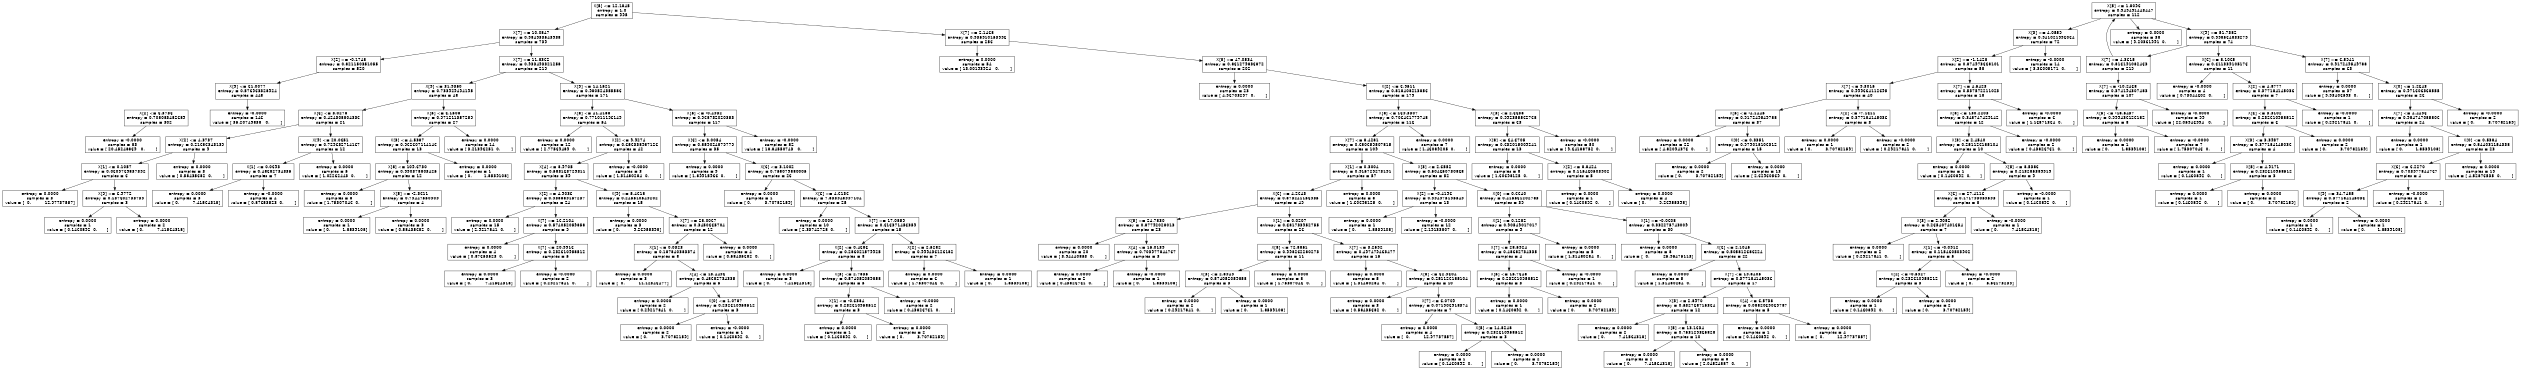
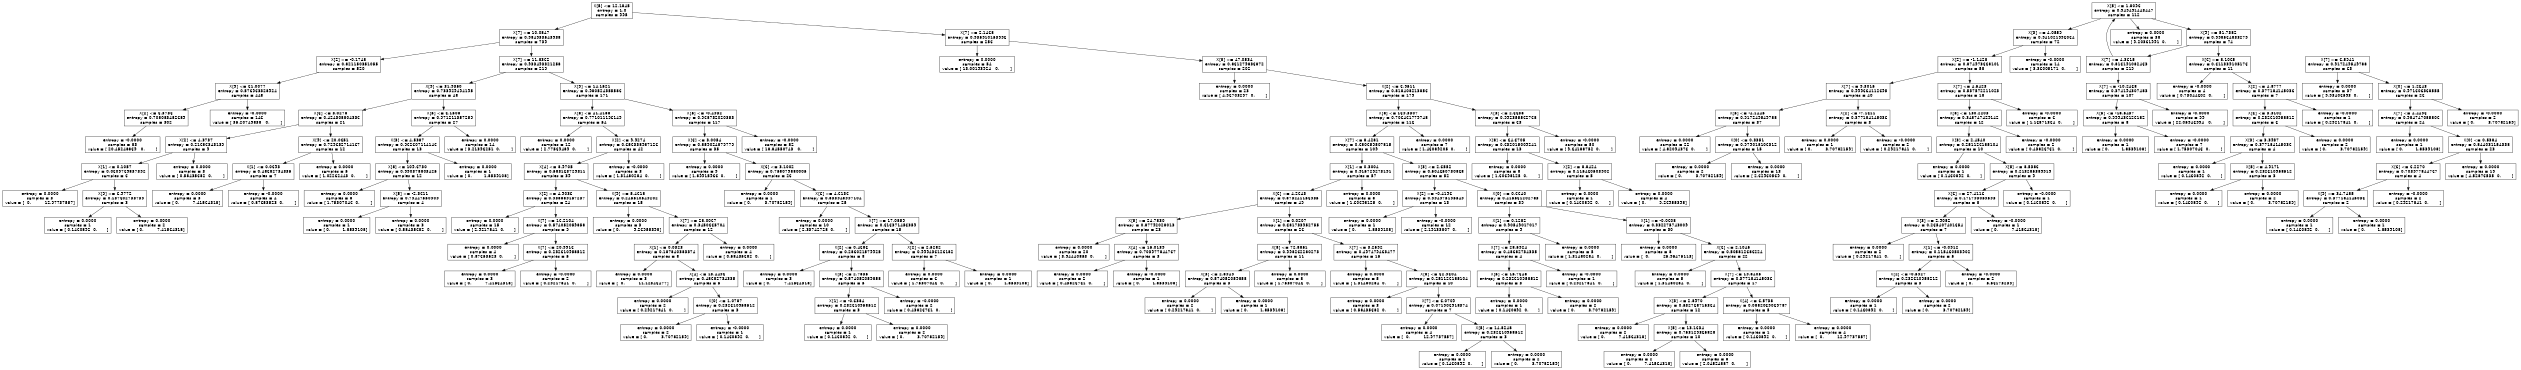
  digraph {
    fontname="DejaVu Sans"
    node [fontname="DejaVu Sans" shape=box]
    edge [fontname="DejaVu Sans"]
    n1 [label="X[5] <= 12.1845\nentropy = 1.0\nsamples = 995"]
    n2 [label="X[7] <= 10.0847\nentropy = 0.984933543938\nsamples = 739"]
    n3 [label="X[7] <= 2.1468\nentropy = 0.935910153996\nsamples = 256"]
    n4 [label="X[2] <= -0.1748\nentropy = 0.821150351055\nsamples = 520"]
    n5 [label="X[7] <= 11.8362\nentropy = 0.933493321258\nsamples = 219"]
    n6 [label="entropy = 0.0000\nsamples = 54\nvalue = [ 13.00193924   0.        ]"]
    n7 [label="X[8] <= 47.0534\nentropy = 0.861279836872\nsamples = 202"]
    n8 [label="X[9] <= 61.0077\nentropy = 0.576963328924\nsamples = 448"]
    n9 [label="X[9] <= 31.9350\nentropy = 0.733929494195\nsamples = 48"]
    n10 [label="X[9] <= 14.1521\nentropy = 0.980524355586\nsamples = 171"]
    n11 [label="X[3] <= 4.0559\nentropy = 0.941021996064\nsamples = 72"]
    n12 [label="X[2] <= -1.1428\nentropy = 0.874973668101\nsamples = 58"]
    n13 [label="entropy = -0.0000\nsamples = 14\nvalue = [ 3.36005171  0.        ]"]
    n14 [label="X[2] <= 6.3736\nentropy = 0.708083482689\nsamples = 302"]
    n15 [label="entropy = -0.0000\nsamples = 146\nvalue = [ 35.20749838   0.        ]"]
    n16 [label="X[7] <= 9.3015\nentropy = 0.999664112695\nsamples = 40"]
    n17 [label="X[7] <= 4.5423\nentropy = 0.537572211023\nsamples = 18"]
    n18 [label="X[5] <= -4.1445\nentropy = 0.917249549788\nsamples = 37"]
    n19 [label="X[2] <= -7.1611\nentropy = 0.377184145036\nsamples = 3"]
    n20 [label="X[8] <= 130.2203\nentropy = 0.348747429142\nsamples = 12"]
    n21 [label="entropy = -0.0000\nsamples = 6\nvalue = [ 1.16871364  0.        ]"]
    n22 [label="entropy = 0.0000\nsamples = 22\nvalue = [ 4.82094376  0.        ]"]
    n23 [label="X[0] <= 0.3351\nentropy = 0.979018106312\nsamples = 15"]
    n24 [label="entropy = 0.0000\nsamples = 1\nvalue = [ 0.          3.70782159]"]
    n25 [label="entropy = -0.0000\nsamples = 2\nvalue = [ 0.29217841  0.        ]"]
    n26 [label="entropy = 0.0000\nsamples = 2\nvalue = [ 0.          3.70782159]"]
    n27 [label="entropy = 0.0000\nsamples = 13\nvalue = [ 2.62960569  0.        ]"]
    n28 [label="X[3] <= 2.4540\nentropy = 0.251126185104\nsamples = 10"]
    n29 [label="entropy = -0.0000\nsamples = 2\nvalue = [ 0.43826761  0.        ]"]
    n30 [label="entropy = 0.0000\nsamples = 1\nvalue = [ 0.1460892  0.       ]"]
    n31 [label="X[5] <= 8.5386\nentropy = 0.213285389919\nsamples = 9"]
    n32 [label="X[6] <= 27.4116\nentropy = 0.171793059593\nsamples = 8"]
    n33 [label="entropy = -0.0000\nsamples = 1\nvalue = [ 0.1460892  0.       ]"]
    n34 [label="X[3] <= 2.9082\nentropy = 0.265407401654\nsamples = 7"]
    n35 [label="entropy = -0.0000\nsamples = 1\nvalue = [ 0.          7.41564318]"]
    n36 [label="entropy = 0.0000\nsamples = 2\nvalue = [ 0.29217841  0.        ]"]
    n37 [label="X[1] <= -0.0912\nentropy = 0.115460503902\nsamples = 5"]
    n38 [label="X[2] <= -0.5927\nentropy = 0.232610958212\nsamples = 3"]
    n39 [label="entropy = -0.0000\nsamples = 2\nvalue = [ 0.          5.56173239]"]
    n40 [label="entropy = 0.0000\nsamples = 1\nvalue = [ 0.1460892  0.       ]"]
    n41 [label="entropy = 0.0000\nsamples = 2\nvalue = [ 0.          3.70782159]"]
    n42 [label="entropy = -0.0000\nsamples = 83\nvalue = [ 20.45248869   0.        ]"]
    n43 [label="X[7] <= 4.3615\nentropy = 0.816191082463\nsamples = 219"]
    n44 [label="X[7] <= -10.2468\nentropy = 0.374194307483\nsamples = 107"]
    n45 [label="X[5] <= 1.8096\nentropy = 0.949491443447\nsamples = 112"]
    n46 [label="X[5] <= -18.5437\nentropy = 0.999436126182\nsamples = 8"]
    n47 [label="entropy = -0.0000\nsamples = 99\nvalue = [ 22.05946994   0.        ]"]
    n48 [label="entropy = 0.0000\nsamples = 38\nvalue = [ 9.20361991  0.        ]"]
    n49 [label="X[9] <= 51.7382\nentropy = 0.998564833279\nsamples = 74"]
    n50 [label="entropy = 0.0000\nsamples = 1\nvalue = [ 0.         1.8539108]"]
    n51 [label="entropy = -0.0000\nsamples = 7\nvalue = [ 1.75307046  0.        ]"]
    n52 [label="X[7] <= 6.5941\nentropy = 0.917249549788\nsamples = 63"]
    n53 [label="X[6] <= 8.1065\nentropy = 0.611339105176\nsamples = 11"]
    n54 [label="X[0] <= 1.2643\nentropy = 0.971606368555\nsamples = 26"]
    n55 [label="entropy = 0.0000\nsamples = 37\nvalue = [ 9.93406593  0.        ]"]
    n56 [label="X[2] <= 4.8777\nentropy = 0.377184145036\nsamples = 7"]
    n57 [label="entropy = -0.0000\nsamples = 4\nvalue = [ 0.73044602  0.        ]"]
    n58 [label="X[7] <= 4.4496\nentropy = 0.984747085806\nsamples = 24"]
    n59 [label="entropy = -0.0000\nsamples = 2\nvalue = [ 0.          3.70782159]"]
    n60 [label="entropy = 0.0000\nsamples = 1\nvalue = [ 0.         1.8539108]"]
    n61 [label="X[0] <= 0.5384\nentropy = 0.844031154338\nsamples = 23"]
    n62 [label="X[6] <= 6.2270\nentropy = 0.703977844767\nsamples = 4"]
    n63 [label="entropy = 0.0000\nsamples = 19\nvalue = [ 4.52876535  0.        ]"]
    n64 [label="X[9] <= 34.7485\nentropy = 0.377184145036\nsamples = 2"]
    n65 [label="entropy = -0.0000\nsamples = 2\nvalue = [ 0.29217841  0.        ]"]
    n66 [label="entropy = 0.0000\nsamples = 1\nvalue = [ 0.1460892  0.       ]"]
    n67 [label="entropy = 0.0000\nsamples = 1\nvalue = [ 0.         1.8539108]"]
    n68 [label="X[6] <= 3.3102\nentropy = 0.232610958512\nsamples = 6"]
    n69 [label="entropy = -0.0000\nsamples = 1\nvalue = [ 0.29217841  0.        ]"]
    n70 [label="X[3] <= 3.3937\nentropy = 0.377184145036\nsamples = 4"]
    n71 [label="entropy = 0.0000\nsamples = 2\nvalue = [ 0.          3.70782159]"]
    n72 [label="entropy = 0.0000\nsamples = 1\nvalue = [ 0.1460892  0.       ]"]
    n73 [label="X[5] <= 4.9171\nentropy = 0.232610958512\nsamples = 3"]
    n74 [label="entropy = 0.0000\nsamples = 1\nvalue = [ 0.1460892  0.       ]"]
    n75 [label="entropy = 0.0000\nsamples = 2\nvalue = [ 0.          3.70782159]"]
    n76 [label="X[6] <= 3.0278\nentropy = 0.424308804336\nsamples = 21"]
    n77 [label="X[5] <= 6.1508\nentropy = 0.971211357259\nsamples = 27"]
    n78 [label="X[8] <= 41.4188\nentropy = 0.771011196149\nsamples = 54"]
    n79 [label="X[5] <= -0.4932\nentropy = 0.968732020353\nsamples = 117"]
    n80 [label="X[2] <= 4.3737\nentropy = 0.21686343139\nsamples = 9"]
    n81 [label="X[9] <= 20.0651\nentropy = 0.729632714167\nsamples = 12"]
    n82 [label="X[3] <= 4.5387\nentropy = 0.962607114146\nsamples = 13"]
    n83 [label="entropy = 0.0000\nsamples = 14\nvalue = [ 3.21396251  0.        ]"]
    n84 [label="X[1] <= 0.1057\nentropy = 0.0609769837392\nsamples = 6"]
    n85 [label="entropy = 0.0000\nsamples = 3\nvalue = [ 0.58435682  0.        ]"]
    n86 [label="X[1] <= 0.0693\nentropy = 0.48682734335\nsamples = 7"]
    n87 [label="entropy = 0.0000\nsamples = 5\nvalue = [ 1.02262443  0.        ]"]
    n88 [label="entropy = 0.0000\nsamples = 3\nvalue = [  0.          12.97737557]"]
    n89 [label="X[9] <= 6.9772\nentropy = 0.137602733739\nsamples = 3"]
    n90 [label="entropy = 0.0000\nsamples = 1\nvalue = [ 0.1460892  0.       ]"]
    n91 [label="entropy = 0.0000\nsamples = 2\nvalue = [ 0.          7.41564318]"]
    n92 [label="entropy = 0.0000\nsamples = 3\nvalue = [ 0.          7.41564318]"]
    n93 [label="entropy = -0.0000\nsamples = 4\nvalue = [ 0.87653523  0.        ]"]
    n94 [label="X[8] <= 109.6730\nentropy = 0.990378803425\nsamples = 12"]
    n95 [label="entropy = 0.0000\nsamples = 1\nvalue = [ 0.         1.8539108]"]
    n96 [label="entropy = 0.0000\nsamples = 8\nvalue = [ 1.75307046  0.        ]"]
    n97 [label="X[5] <= -2.3611\nentropy = 0.79447550909\nsamples = 4"]
    n98 [label="entropy = 0.0000\nsamples = 1\nvalue = [ 0.         1.8539108]"]
    n99 [label="entropy = 0.0000\nsamples = 3\nvalue = [ 0.58435682  0.        ]"]
    n100 [label="entropy = 0.0000\nsamples = 12\nvalue = [ 2.77569489  0.        ]"]
    n101 [label="X[2] <= 9.9274\nentropy = 0.656338987126\nsamples = 42"]
    n102 [label="X[6] <= 3.0054\nentropy = 0.859024879779\nsamples = 35"]
    n103 [label="entropy = -0.0000\nsamples = 82\nvalue = [ 18.84550743   0.        ]"]
    n104 [label="X[4] <= 8.9705\nentropy = 0.583163729311\nsamples = 39"]
    n105 [label="entropy = -0.0000\nsamples = 3\nvalue = [ 1.31480284  0.        ]"]
    n106 [label="X[2] <= 4.9036\nentropy = 0.938889157237\nsamples = 24"]
    n107 [label="X[9] <= 5.4618\nentropy = 0.245510549202\nsamples = 15"]
    n108 [label="entropy = 0.0000\nsamples = 15\nvalue = [ 2.9217841  0.       ]"]
    n109 [label="X[7] <= 16.2104\nentropy = 0.574052059858\nsamples = 9"]
    n110 [label="entropy = 0.0000\nsamples = 3\nvalue = [ 0.          9.26955398]"]
    n111 [label="X[7] <= 28.0067\nentropy = 0.3450665704\nsamples = 12"]
    n112 [label="entropy = 0.0000\nsamples = 4\nvalue = [ 0.87653523  0.        ]"]
    n113 [label="X[7] <= 20.9916\nentropy = 0.232610958512\nsamples = 5"]
    n114 [label="entropy = 0.0000\nsamples = 3\nvalue = [ 0.          7.41564318]"]
    n115 [label="entropy = -0.0000\nsamples = 2\nvalue = [ 0.29217841  0.        ]"]
    n116 [label="X[1] <= 0.0323\nentropy = 0.187840383374\nsamples = 8"]
    n117 [label="entropy = 0.0000\nsamples = 4\nvalue = [ 0.58435682  0.        ]"]
    n118 [label="entropy = 0.0000\nsamples = 3\nvalue = [  0.          11.12346477]"]
    n119 [label="X[4] <= 13.4496\nentropy = 0.48682734335\nsamples = 5"]
    n120 [label="entropy = 0.0000\nsamples = 2\nvalue = [ 0.29217841  0.        ]"]
    n121 [label="X[0] <= 1.0787\nentropy = 0.232610958512\nsamples = 3"]
    n122 [label="entropy = 0.0000\nsamples = 2\nvalue = [ 0.          3.70782159]"]
    n123 [label="entropy = -0.0000\nsamples = 1\nvalue = [ 0.1460892  0.       ]"]
    n124 [label="entropy = 0.0000\nsamples = 9\nvalue = [ 1.89915966  0.        ]"]
    n125 [label="X[6] <= 3.1002\nentropy = 0.758079880005\nsamples = 26"]
    n126 [label="entropy = 0.0000\nsamples = 1\nvalue = [ 0.          3.70782159]"]
-   n127 [label="X[6] <= 4.6136\nentropy = 7.833948997104\nsamples = 25"]
+   n127 [label="X[6] <= 4.6136\nentropy = 0.833948997104\nsamples = 25"]
    n128 [label="entropy = 0.0000\nsamples = 10\nvalue = [ 2.33742728  0.        ]"]
    n129 [label="X[7] <= 17.0859\nentropy = 0.616371456359\nsamples = 15"]
    n130 [label="X[2] <= 0.4686\nentropy = 0.286021579925\nsamples = 8"]
    n131 [label="X[2] <= 2.5282\nentropy = 0.999436126182\nsamples = 7"]
    n132 [label="entropy = 0.0000\nsamples = 3\nvalue = [ 0.          7.41564318]"]
    n133 [label="X[3] <= 2.7835\nentropy = 0.574052059858\nsamples = 5"]
    n134 [label="entropy = 0.0000\nsamples = 6\nvalue = [ 1.75307046  0.        ]"]
    n135 [label="entropy = 0.0000\nsamples = 1\nvalue = [ 0.         1.8539108]"]
    n136 [label="X[1] <= -0.6384\nentropy = 0.232610958512\nsamples = 3"]
    n137 [label="entropy = -0.0000\nsamples = 2\nvalue = [ 0.43826761  0.        ]"]
    n138 [label="entropy = 0.0000\nsamples = 1\nvalue = [ 0.1460892  0.       ]"]
    n139 [label="entropy = 0.0000\nsamples = 2\nvalue = [ 0.          3.70782159]"]
    n140 [label="entropy = 0.0000\nsamples = 23\nvalue = [ 4.96703297  0.        ]"]
    n141 [label="X[2] <= 6.9511\nentropy = 0.818408213856\nsamples = 179"]
    n142 [label="X[8] <= 169.3307\nentropy = 0.706461779748\nsamples = 116"]
    n143 [label="X[3] <= 2.6638\nentropy = 0.992355562768\nsamples = 63"]
    n144 [label="X[7] <= 8.4281\nentropy = 0.680659507815\nsamples = 109"]
    n145 [label="entropy = 0.0000\nsamples = 7\nvalue = [ 1.46089205  0.        ]"]
    n146 [label="X[8] <= 64.6705\nentropy = 0.632015009241\nsamples = 13"]
    n147 [label="entropy = -0.0000\nsamples = 50\nvalue = [ 9.64188752  0.        ]"]
    n148 [label="X[1] <= 0.3004\nentropy = 0.915729273191\nsamples = 57"]
    n149 [label="X[3] <= 2.6552\nentropy = 0.504650730868\nsamples = 52"]
    n150 [label="X[6] <= 4.2643\nentropy = 0.873241156935\nsamples = 49"]
    n151 [label="entropy = 0.0000\nsamples = 8\nvalue = [ 1.60698125  0.        ]"]
    n152 [label="X[2] <= -0.4196\nentropy = 0.994975195549\nsamples = 13"]
    n153 [label="X[0] <= 0.6640\nentropy = 0.415561202783\nsamples = 39"]
    n154 [label="X[5] <= 24.7830\nentropy = 0.87792028013\nsamples = 23"]
    n155 [label="X[1] <= 0.0207\nentropy = 0.681733952755\nsamples = 26"]
    n156 [label="entropy = 0.0000\nsamples = 20\nvalue = [ 3.94440853  0.        ]"]
    n157 [label="X[4] <= 15.0139\nentropy = 0.703977844767\nsamples = 3"]
    n158 [label="X[8] <= 72.8851\nentropy = 0.998262280273\nsamples = 11"]
    n159 [label="X[7] <= 3.2592\nentropy = 0.497479463477\nsamples = 15"]
    n160 [label="entropy = 0.0000\nsamples = 2\nvalue = [ 0.43826761  0.        ]"]
    n161 [label="entropy = -0.0000\nsamples = 1\nvalue = [ 0.         1.8539108]"]
    n162 [label="X[3] <= 2.8949\nentropy = 0.574052059858\nsamples = 3"]
    n163 [label="entropy = 0.0000\nsamples = 8\nvalue = [ 1.75307046  0.        ]"]
    n164 [label="entropy = 0.0000\nsamples = 5\nvalue = [ 1.31480284  0.        ]"]
    n165 [label="X[8] <= 62.9604\nentropy = 0.251126185104\nsamples = 10"]
    n166 [label="entropy = 0.0000\nsamples = 2\nvalue = [ 0.29217841  0.        ]"]
    n167 [label="entropy = 0.0000\nsamples = 1\nvalue = [ 0.         1.8539108]"]
    n168 [label="entropy = 0.0000\nsamples = 3\nvalue = [ 0.58435682  0.        ]"]
    n169 [label="X[7] <= 6.0709\nentropy = 0.071906918374\nsamples = 7"]
    n170 [label="entropy = 0.0000\nsamples = 4\nvalue = [  0.          12.97737557]"]
    n171 [label="X[5] <= 14.8248\nentropy = 0.232610958512\nsamples = 3"]
    n172 [label="entropy = 0.0000\nsamples = 1\nvalue = [ 0.1460892  0.       ]"]
    n173 [label="entropy = 0.0000\nsamples = 2\nvalue = [ 0.          3.70782159]"]
    n174 [label="entropy = 0.0000\nsamples = 1\nvalue = [ 0.         1.8539108]"]
    n175 [label="entropy = -0.0000\nsamples = 12\nvalue = [ 2.19133807  0.        ]"]
    n176 [label="X[1] <= 0.1282\nentropy = 0.90549017017\nsamples = 9"]
    n177 [label="X[1] <= -0.0608\nentropy = 0.332275743009\nsamples = 30"]
    n178 [label="X[7] <= 28.5924\nentropy = 0.48682734335\nsamples = 4"]
    n179 [label="entropy = 0.0000\nsamples = 5\nvalue = [ 1.31480284  0.        ]"]
    n180 [label="entropy = 0.0000\nsamples = 8\nvalue = [  0.          25.95475113]"]
    n181 [label="X[6] <= 2.1045\nentropy = 0.505812686224\nsamples = 22"]
    n182 [label="X[5] <= 15.7648\nentropy = 0.232610958512\nsamples = 3"]
    n183 [label="entropy = -0.0000\nsamples = 1\nvalue = [ 0.29217841  0.        ]"]
    n184 [label="entropy = 0.0000\nsamples = 1\nvalue = [ 0.1460892  0.       ]"]
    n185 [label="entropy = 0.0000\nsamples = 2\nvalue = [ 0.          3.70782159]"]
    n186 [label="entropy = 0.0000\nsamples = 5\nvalue = [ 1.31480284  0.        ]"]
    n187 [label="X[7] <= 19.8405\nentropy = 0.377184145036\nsamples = 17"]
    n188 [label="X[3] <= 2.8970\nentropy = 0.532768715364\nsamples = 12"]
    n189 [label="X[4] <= 6.5738\nentropy = 0.0882069069787\nsamples = 5"]
    n190 [label="entropy = 0.0000\nsamples = 2\nvalue = [ 0.          7.41564318]"]
    n191 [label="X[5] <= 13.1634\nentropy = 0.753129365828\nsamples = 10"]
    n192 [label="entropy = 0.0000\nsamples = 1\nvalue = [ 0.1460892  0.       ]"]
    n193 [label="entropy = 0.0000\nsamples = 4\nvalue = [  0.          12.97737557]"]
    n194 [label="entropy = 0.0000\nsamples = 2\nvalue = [ 0.          7.41564318]"]
    n195 [label="entropy = 0.0000\nsamples = 8\nvalue = [ 2.04524887  0.        ]"]
    n196 [label="entropy = 0.0000\nsamples = 8\nvalue = [ 1.60698125  0.        ]"]
    n197 [label="X[2] <= 8.8424\nentropy = 0.115460503902\nsamples = 5"]
    n198 [label="entropy = 0.0000\nsamples = 1\nvalue = [ 0.1460892  0.       ]"]
    n199 [label="entropy = 0.0000\nsamples = 4\nvalue = [ 0.          9.26955398]"]
    n1 -> n2
    n1 -> n3
    n2 -> n4
    n2 -> n5
    n3 -> n6
    n3 -> n7
    n4 -> n8
    n5 -> n9
    n5 -> n10
    n7 -> n140
    n7 -> n141
+   n8 -> n14
    n8 -> n15
    n9 -> n76
    n9 -> n77
    n10 -> n78
    n10 -> n79
    n11 -> n12
    n11 -> n13
    n12 -> n16
    n12 -> n17
    n14 -> n42
    n16 -> n18
    n16 -> n19
    n17 -> n20
    n17 -> n21
    n18 -> n22
    n18 -> n23
    n19 -> n24
    n19 -> n25
    n20 -> n28
    n20 -> n29
    n23 -> n26
    n23 -> n27
    n28 -> n30
    n28 -> n31
    n31 -> n32
    n31 -> n33
    n32 -> n34
    n32 -> n35
    n34 -> n36
    n34 -> n37
    n37 -> n38
    n37 -> n39
    n38 -> n40
    n38 -> n41
    n43 -> n44
    n43 -> n45
    n44 -> n46
    n44 -> n47
    n45 -> n11
    n45 -> n48
    n45 -> n49
    n46 -> n50
    n46 -> n51
    n49 -> n43
-   n49 -> n52
    n49 -> n53
    n52 -> n54
    n52 -> n55
    n53 -> n56
    n53 -> n57
    n54 -> n58
    n54 -> n59
    n56 -> n68
    n56 -> n69
    n58 -> n60
    n58 -> n61
    n61 -> n62
    n61 -> n63
    n62 -> n64
    n62 -> n65
    n64 -> n66
    n64 -> n67
    n68 -> n70
    n68 -> n71
    n70 -> n72
    n70 -> n73
    n73 -> n74
    n73 -> n75
    n76 -> n80
    n76 -> n81
    n77 -> n82
    n77 -> n83
    n78 -> n100
    n78 -> n101
    n79 -> n102
    n79 -> n103
    n80 -> n84
    n80 -> n85
    n81 -> n86
    n81 -> n87
    n82 -> n94
    n82 -> n95
    n84 -> n88
    n84 -> n89
    n86 -> n92
    n86 -> n93
    n89 -> n90
    n89 -> n91
    n94 -> n96
    n94 -> n97
    n97 -> n98
    n97 -> n99
    n101 -> n104
    n101 -> n105
    n102 -> n124
    n102 -> n125
    n104 -> n106
    n104 -> n107
    n106 -> n108
    n106 -> n109
    n107 -> n110
    n107 -> n111
    n109 -> n112
    n109 -> n113
    n111 -> n116
    n111 -> n117
    n113 -> n114
    n113 -> n115
    n116 -> n118
    n116 -> n119
    n119 -> n120
    n119 -> n121
    n121 -> n122
    n121 -> n123
    n125 -> n126
    n125 -> n127
    n127 -> n128
    n127 -> n129
    n129 -> n130
    n129 -> n131
    n130 -> n132
    n130 -> n133
    n131 -> n134
    n131 -> n135
    n133 -> n136
    n133 -> n137
    n136 -> n138
    n136 -> n139
    n141 -> n142
    n141 -> n143
    n142 -> n144
    n142 -> n145
    n143 -> n146
    n143 -> n147
    n144 -> n148
    n144 -> n149
    n146 -> n196
    n146 -> n197
    n148 -> n150
    n148 -> n151
    n149 -> n152
    n149 -> n153
    n150 -> n154
    n150 -> n155
    n152 -> n174
    n152 -> n175
    n153 -> n176
    n153 -> n177
    n154 -> n156
    n154 -> n157
    n155 -> n158
    n155 -> n159
    n157 -> n160
    n157 -> n161
    n158 -> n162
    n158 -> n163
    n159 -> n164
    n159 -> n165
    n162 -> n166
    n162 -> n167
    n165 -> n168
    n165 -> n169
    n169 -> n170
    n169 -> n171
    n171 -> n172
    n171 -> n173
    n176 -> n178
    n176 -> n179
    n177 -> n180
    n177 -> n181
    n178 -> n182
    n178 -> n183
    n181 -> n186
    n181 -> n187
    n182 -> n184
    n182 -> n185
    n187 -> n188
    n187 -> n189
    n188 -> n190
    n188 -> n191
    n189 -> n192
    n189 -> n193
    n191 -> n194
    n191 -> n195
    n197 -> n198
    n197 -> n199
  }
